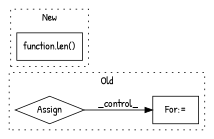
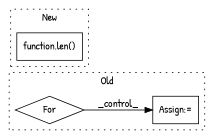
  digraph {
    rankdir=LR
    fontname="Patrick Hand"
    node [shape=box fontname="Patrick Hand"]
-   n1 [a=107 l="4,14" label=Assign s="2140,2185" shape=diamond]
-   n2 [a=68 l=4 label="For:=" s=2212]
+   n1 [a=107 l="4,14" label=For s="2140,2185" shape=diamond]
+   n2 [a=68 l=4 label="Assign:=" s=2212]
    n3 [a=75 l="4,1" label="function.len()" s="1444,1456"]
    subgraph cluster_1 {
      label=Old
      style=dotted
      n1
      n2
    }
    subgraph cluster_2 {
      label=New
      style=dotted
      n3
    }
    n1 -> n2 [label=_control_ fontname="Patrick Hand"]
  }
